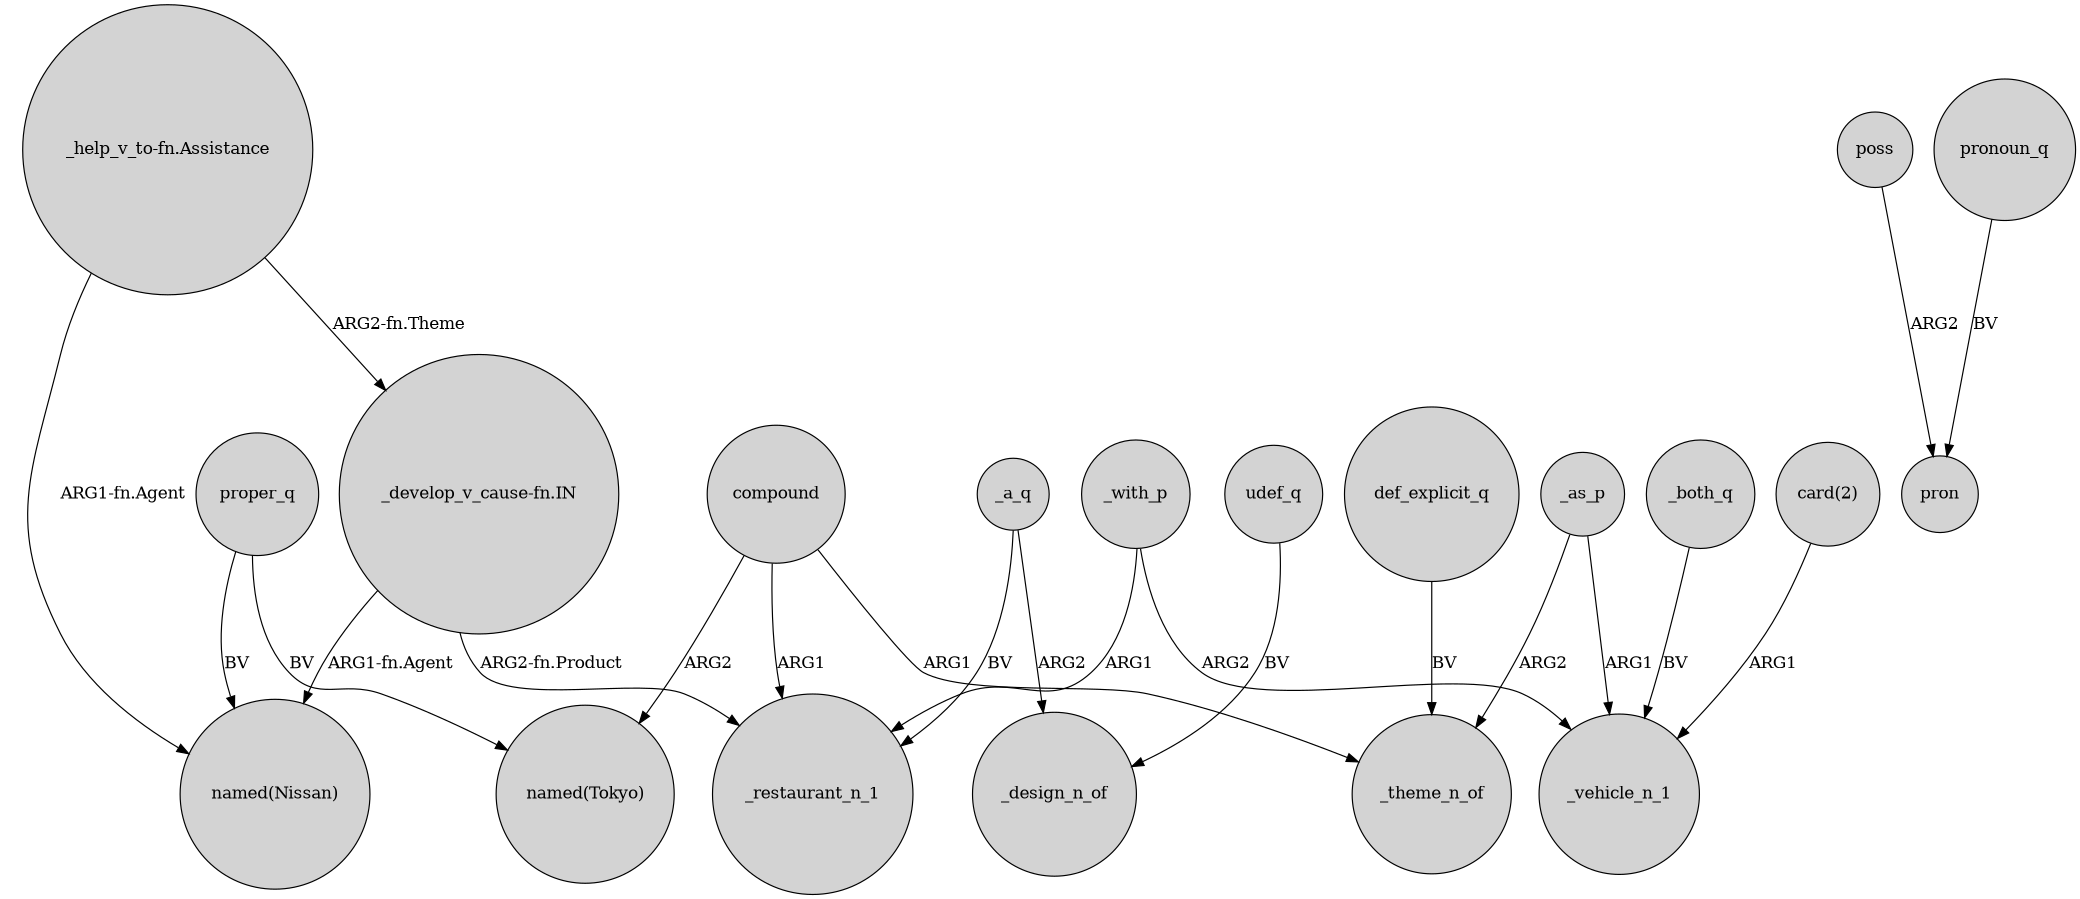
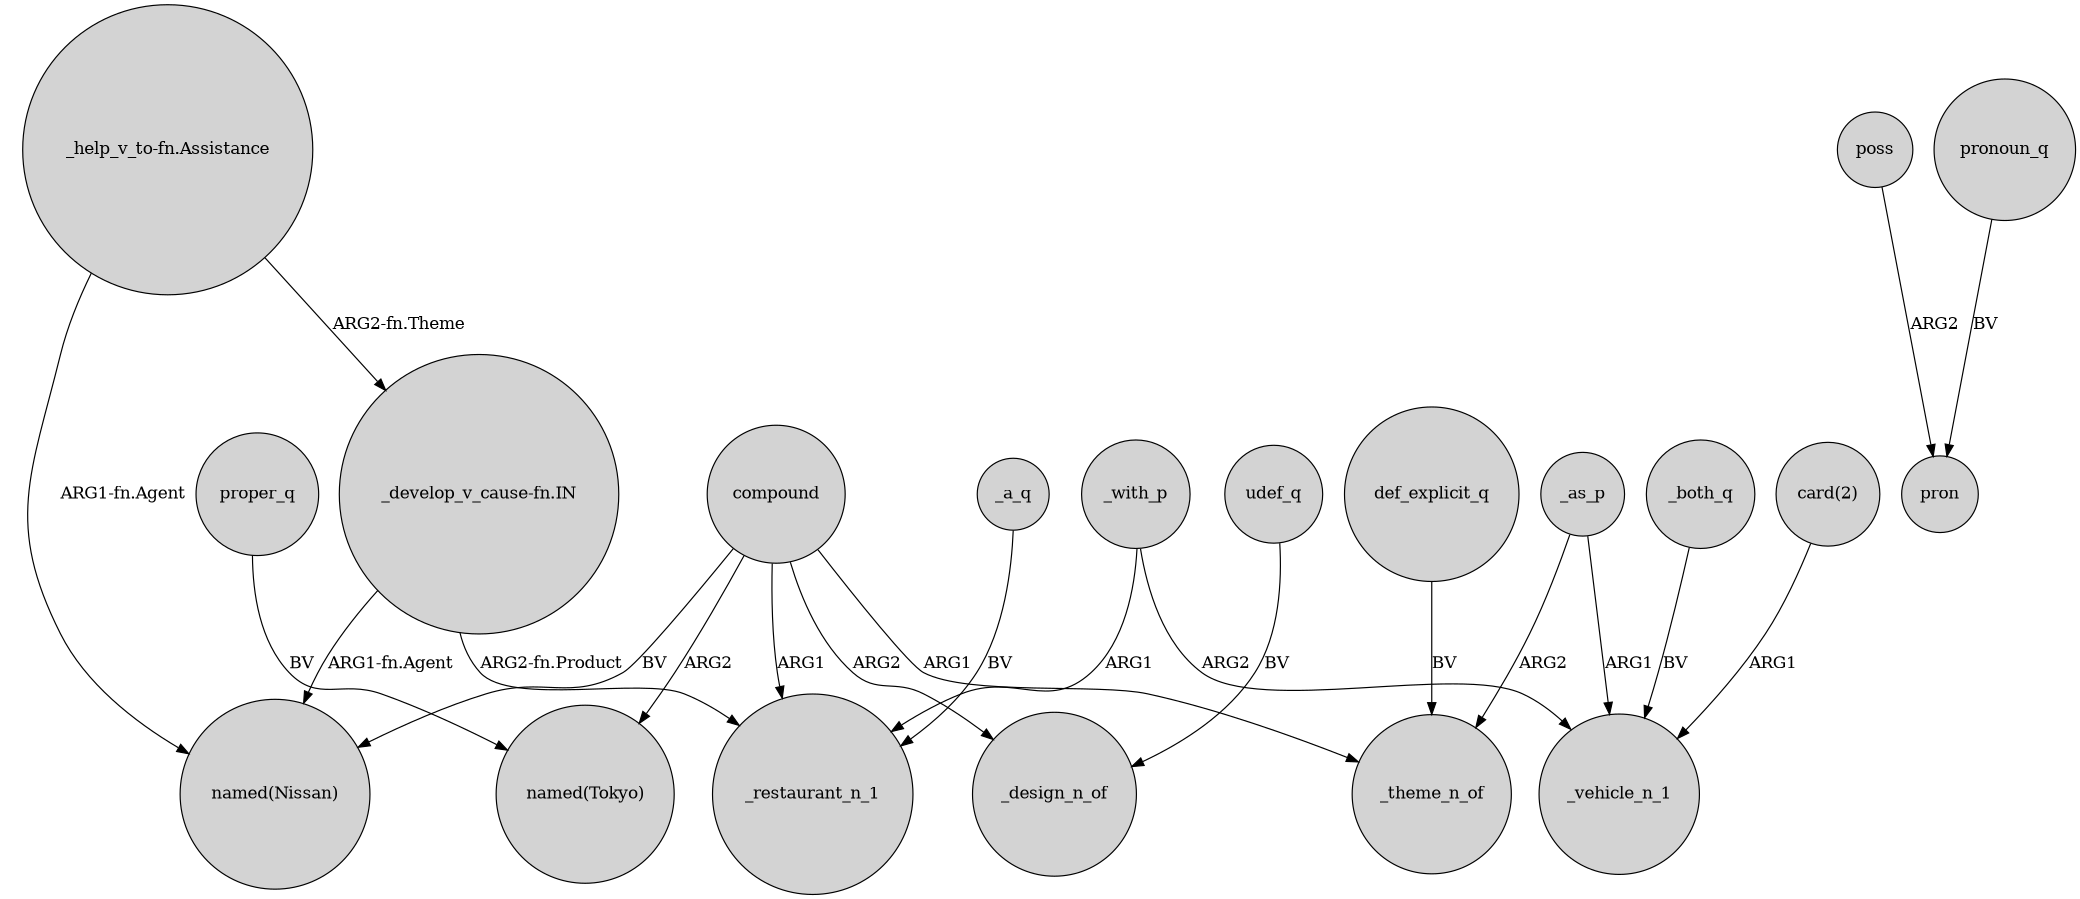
  digraph {
    node [shape=circle style=filled]
    compound
    "named(Tokyo)"
    _restaurant_n_1
    _theme_n_of
    _design_n_of
    _with_p
    _vehicle_n_1
    _both_q
    poss
    pron
    _as_p
    "_develop_v_cause-fn.IN"
    "named(Nissan)"
    def_explicit_q
    proper_q
    "_help_v_to-fn.Assistance"
    pronoun_q
    _a_q
    "card(2)"
    udef_q
    compound -> "named(Tokyo)" [label=ARG2]
    compound -> _restaurant_n_1 [label=ARG1]
    compound -> _theme_n_of [label=ARG1]
-   _a_q -> _design_n_of [label=ARG2]
+   compound -> _design_n_of [label=ARG2]
    _with_p -> _restaurant_n_1 [label=ARG1]
    _with_p -> _vehicle_n_1 [label=ARG2]
    _both_q -> _vehicle_n_1 [label=BV]
    poss -> pron [label=ARG2]
    _as_p -> _theme_n_of [label=ARG2]
    _as_p -> _vehicle_n_1 [label=ARG1]
    "_develop_v_cause-fn.IN" -> _restaurant_n_1 [label="ARG2-fn.Product"]
    "_develop_v_cause-fn.IN" -> "named(Nissan)" [label="ARG1-fn.Agent"]
    def_explicit_q -> _theme_n_of [label=BV]
    proper_q -> "named(Tokyo)" [label=BV]
-   proper_q -> "named(Nissan)" [label=BV]
+   compound -> "named(Nissan)" [label=BV]
    "_help_v_to-fn.Assistance" -> "_develop_v_cause-fn.IN" [label="ARG2-fn.Theme"]
    "_help_v_to-fn.Assistance" -> "named(Nissan)" [label="ARG1-fn.Agent"]
    pronoun_q -> pron [label=BV]
    _a_q -> _restaurant_n_1 [label=BV]
    "card(2)" -> _vehicle_n_1 [label=ARG1]
    udef_q -> _design_n_of [label=BV]
  }
